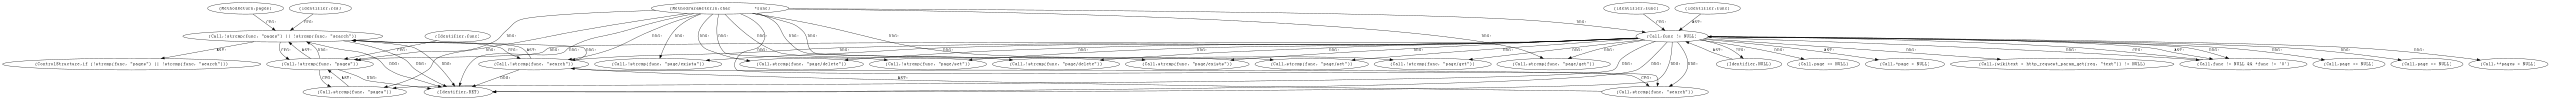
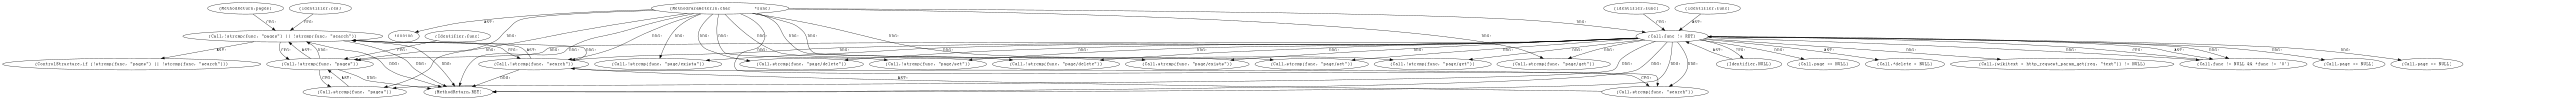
  digraph {
    fontname="Courier Prime"
    node [fontname="Courier Prime"]
    edge [fontname="Courier Prime"]
    n1 [label="(Call,!strcmp(func, \"pages\") || !strcmp(func, \"search\"))"]
    n2 [label="(Call,!strcmp(func, \"pages\"))"]
    n3 [label="(Call,!strcmp(func, \"search\"))"]
-   n4 [label="(Identifier,RET)"]
+   n4 [label="(MethodReturn,RET)"]
    n5 [label="(ControlStructure,if (!strcmp(func, \"pages\") || !strcmp(func, \"search\")))"]
    n6 [label="(Call,strcmp(func, \"pages\"))"]
    n7 [label="(Call,strcmp(func, \"search\"))"]
    n8 [label="(MethodParameterIn,char         *func)"]
-   n9 [label="(Call,func != NULL)"]
+   n9 [label="(Call,func != RET)"]
    n10 [label="(Call,!strcmp(func, \"page/set\"))"]
    n11 [label="(Call,!strcmp(func, \"page/delete\"))"]
    n12 [label="(Call,strcmp(func, \"page/get\"))"]
    n13 [label="(Call,strcmp(func, \"page/set\"))"]
    n14 [label="(Call,!strcmp(func, \"page/exists\"))"]
    n15 [label="(Call,strcmp(func, \"page/delete\"))"]
    n16 [label="(Call,strcmp(func, \"page/exists\"))"]
    n17 [label="(Call,!strcmp(func, \"page/get\"))"]
+   1000100
    n19 [label="(Call,page == NULL)"]
-   n20 [label="(Call,*page = NULL)"]
+   n20 [label="(Call,*delete = NULL)"]
    n21 [label="(Call,(wikitext = http_request_param_get(req, \"text\")) != NULL)"]
    n22 [label="(Call,func != NULL && *func != '\0')"]
    n23 [label="(Call,page == NULL)"]
    n24 [label="(Call,page == NULL)"]
-   n25 [label="(Call,**pages = NULL)"]
    n26 [label="(Identifier,NULL)"]
    n27 [label="(Identifier,func)"]
    n28 [label="(Identifier,func)"]
    n29 [label="(Identifier,func)"]
    n30 [label="(Identifier,res)"]
    n31 [label="(MethodReturn,pages)"]
    n1 -> n2 [label="CFG: "]
    n1 -> n3 [label="CFG: "]
    n1 -> n4 [label="DDG: "]
    n1 -> n4 [label="DDG: "]
    n1 -> n4 [label="DDG: "]
    n1 -> n5 [label="AST: "]
    n2 -> n1 [label="AST: "]
    n2 -> n1 [label="DDG: "]
    n2 -> n4 [label="DDG: "]
    n2 -> n6 [label="CFG: "]
    n3 -> n1 [label="AST: "]
    n3 -> n1 [label="DDG: "]
    n3 -> n4 [label="DDG: "]
    n3 -> n7 [label="CFG: "]
    n6 -> n2 [label="AST: "]
    n7 -> n3 [label="AST: "]
    n8 -> n2 [label="DDG: "]
    n8 -> n3 [label="DDG: "]
    n8 -> n4 [label="DDG: "]
    n8 -> n6 [label="DDG: "]
    n8 -> n7 [label="DDG: "]
    n8 -> n9 [label="DDG: "]
    n8 -> n10 [label="DDG: "]
    n8 -> n11 [label="DDG: "]
    n8 -> n12 [label="DDG: "]
    n8 -> n13 [label="DDG: "]
    n8 -> n14 [label="DDG: "]
    n8 -> n15 [label="DDG: "]
    n8 -> n16 [label="DDG: "]
    n8 -> n17 [label="DDG: "]
+   n8 -> 1000100 [label="AST: "]
    n9 -> n2 [label="DDG: "]
    n9 -> n3 [label="DDG: "]
    n9 -> n4 [label="DDG: "]
    n9 -> n4 [label="DDG: "]
    n9 -> n6 [label="DDG: "]
    n9 -> n7 [label="DDG: "]
    n9 -> n10 [label="DDG: "]
    n9 -> n11 [label="DDG: "]
    n9 -> n12 [label="DDG: "]
    n9 -> n13 [label="DDG: "]
    n9 -> n14 [label="DDG: "]
    n9 -> n15 [label="DDG: "]
    n9 -> n16 [label="DDG: "]
    n9 -> n17 [label="DDG: "]
    n9 -> n19 [label="DDG: "]
    n9 -> n20 [label="AST: "]
    n9 -> n21 [label="DDG: "]
    n9 -> n22 [label="AST: "]
    n9 -> n22 [label="DDG: "]
    n9 -> n22 [label="DDG: "]
    n9 -> n23 [label="DDG: "]
    n9 -> n24 [label="DDG: "]
-   n9 -> n25 [label="DDG: "]
    n9 -> n26 [label="CFG: "]
    n22 -> n9 [label="CFG: "]
    n26 -> n9 [label="AST: "]
    n27 -> n9 [label="AST: "]
    n28 -> n2 [label="CFG: "]
    n29 -> n9 [label="CFG: "]
    n30 -> n1 [label="CFG: "]
    n31 -> n1 [label="CFG: "]
  }
